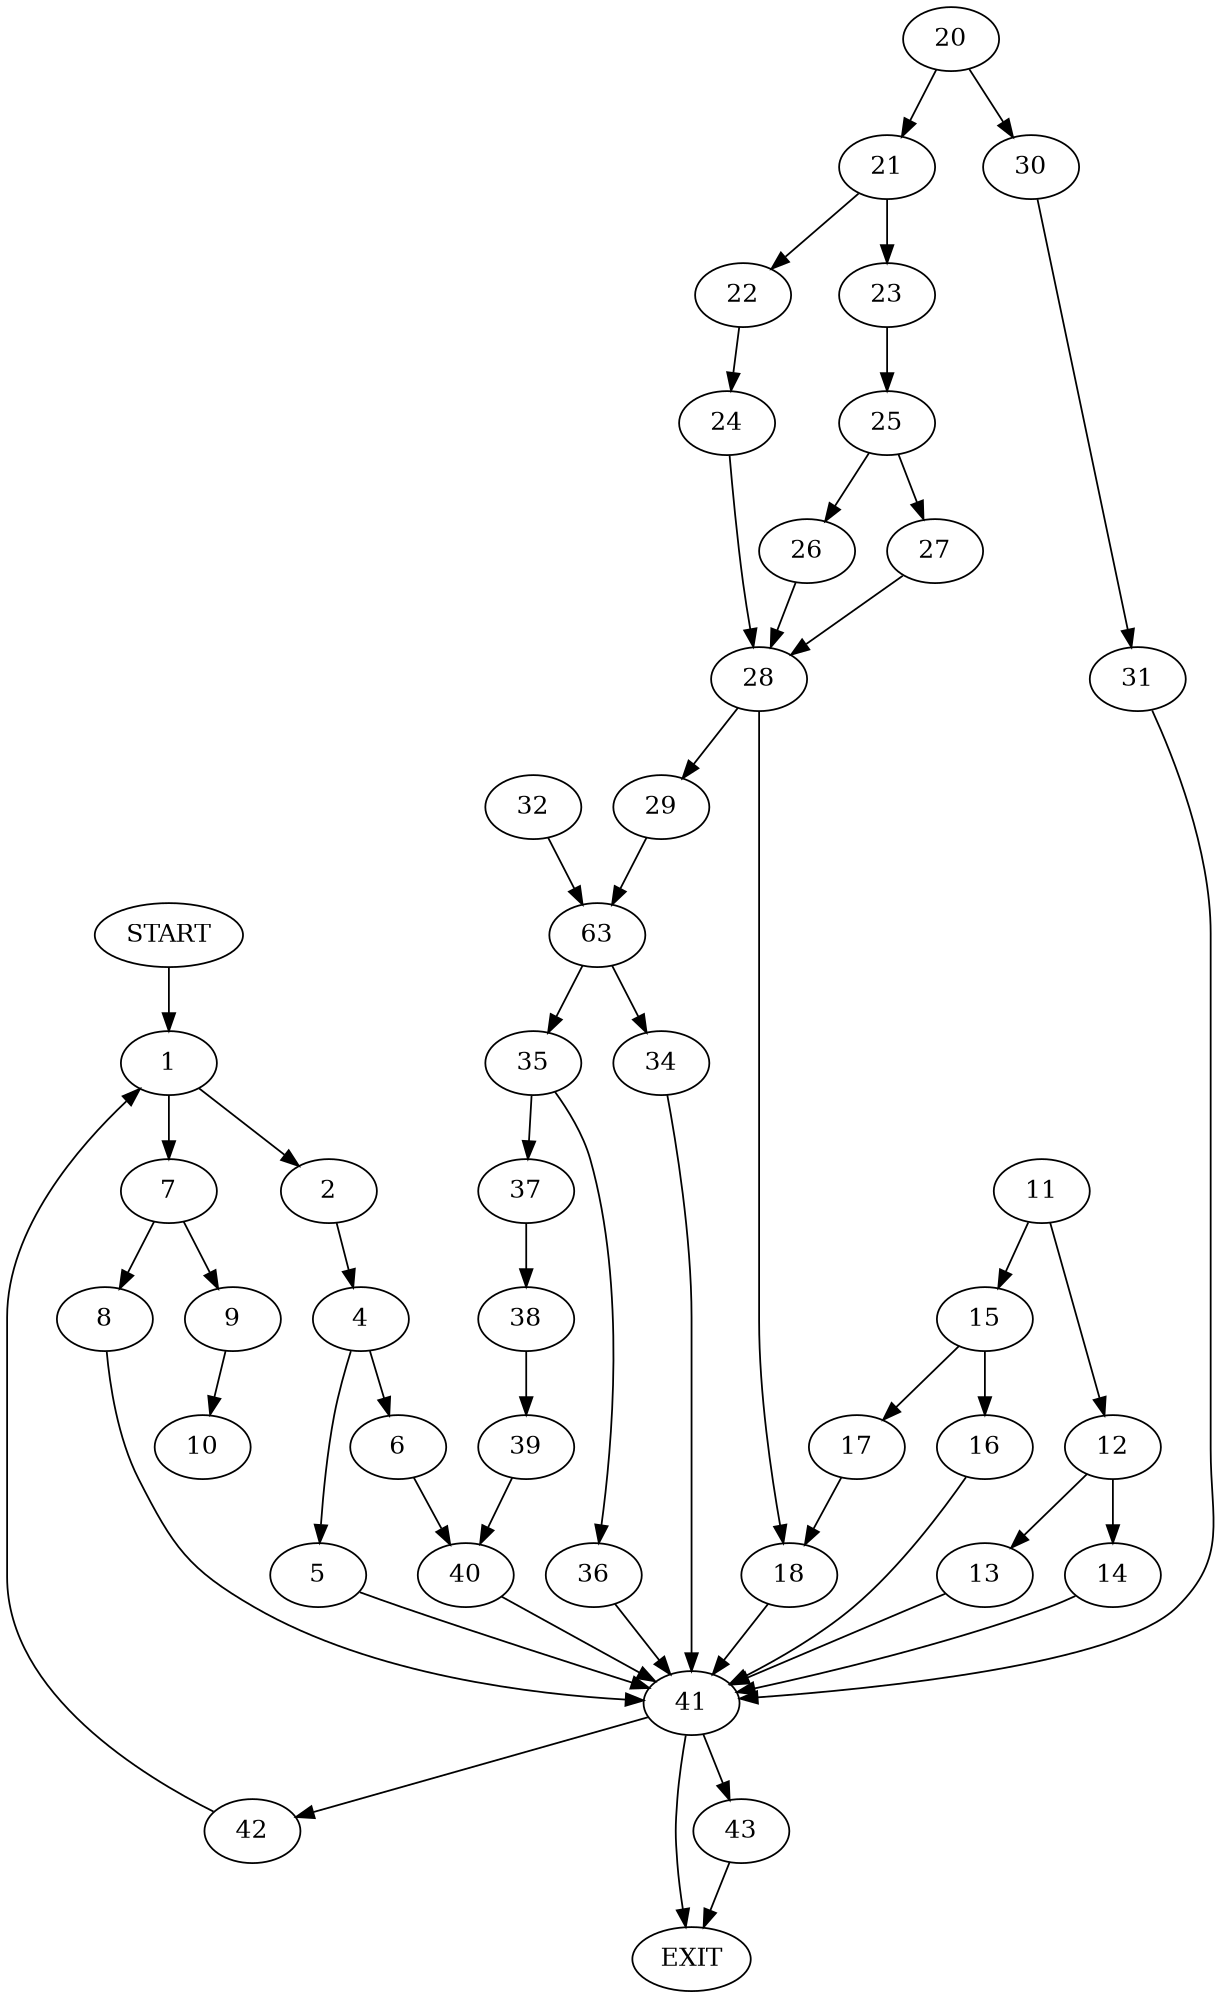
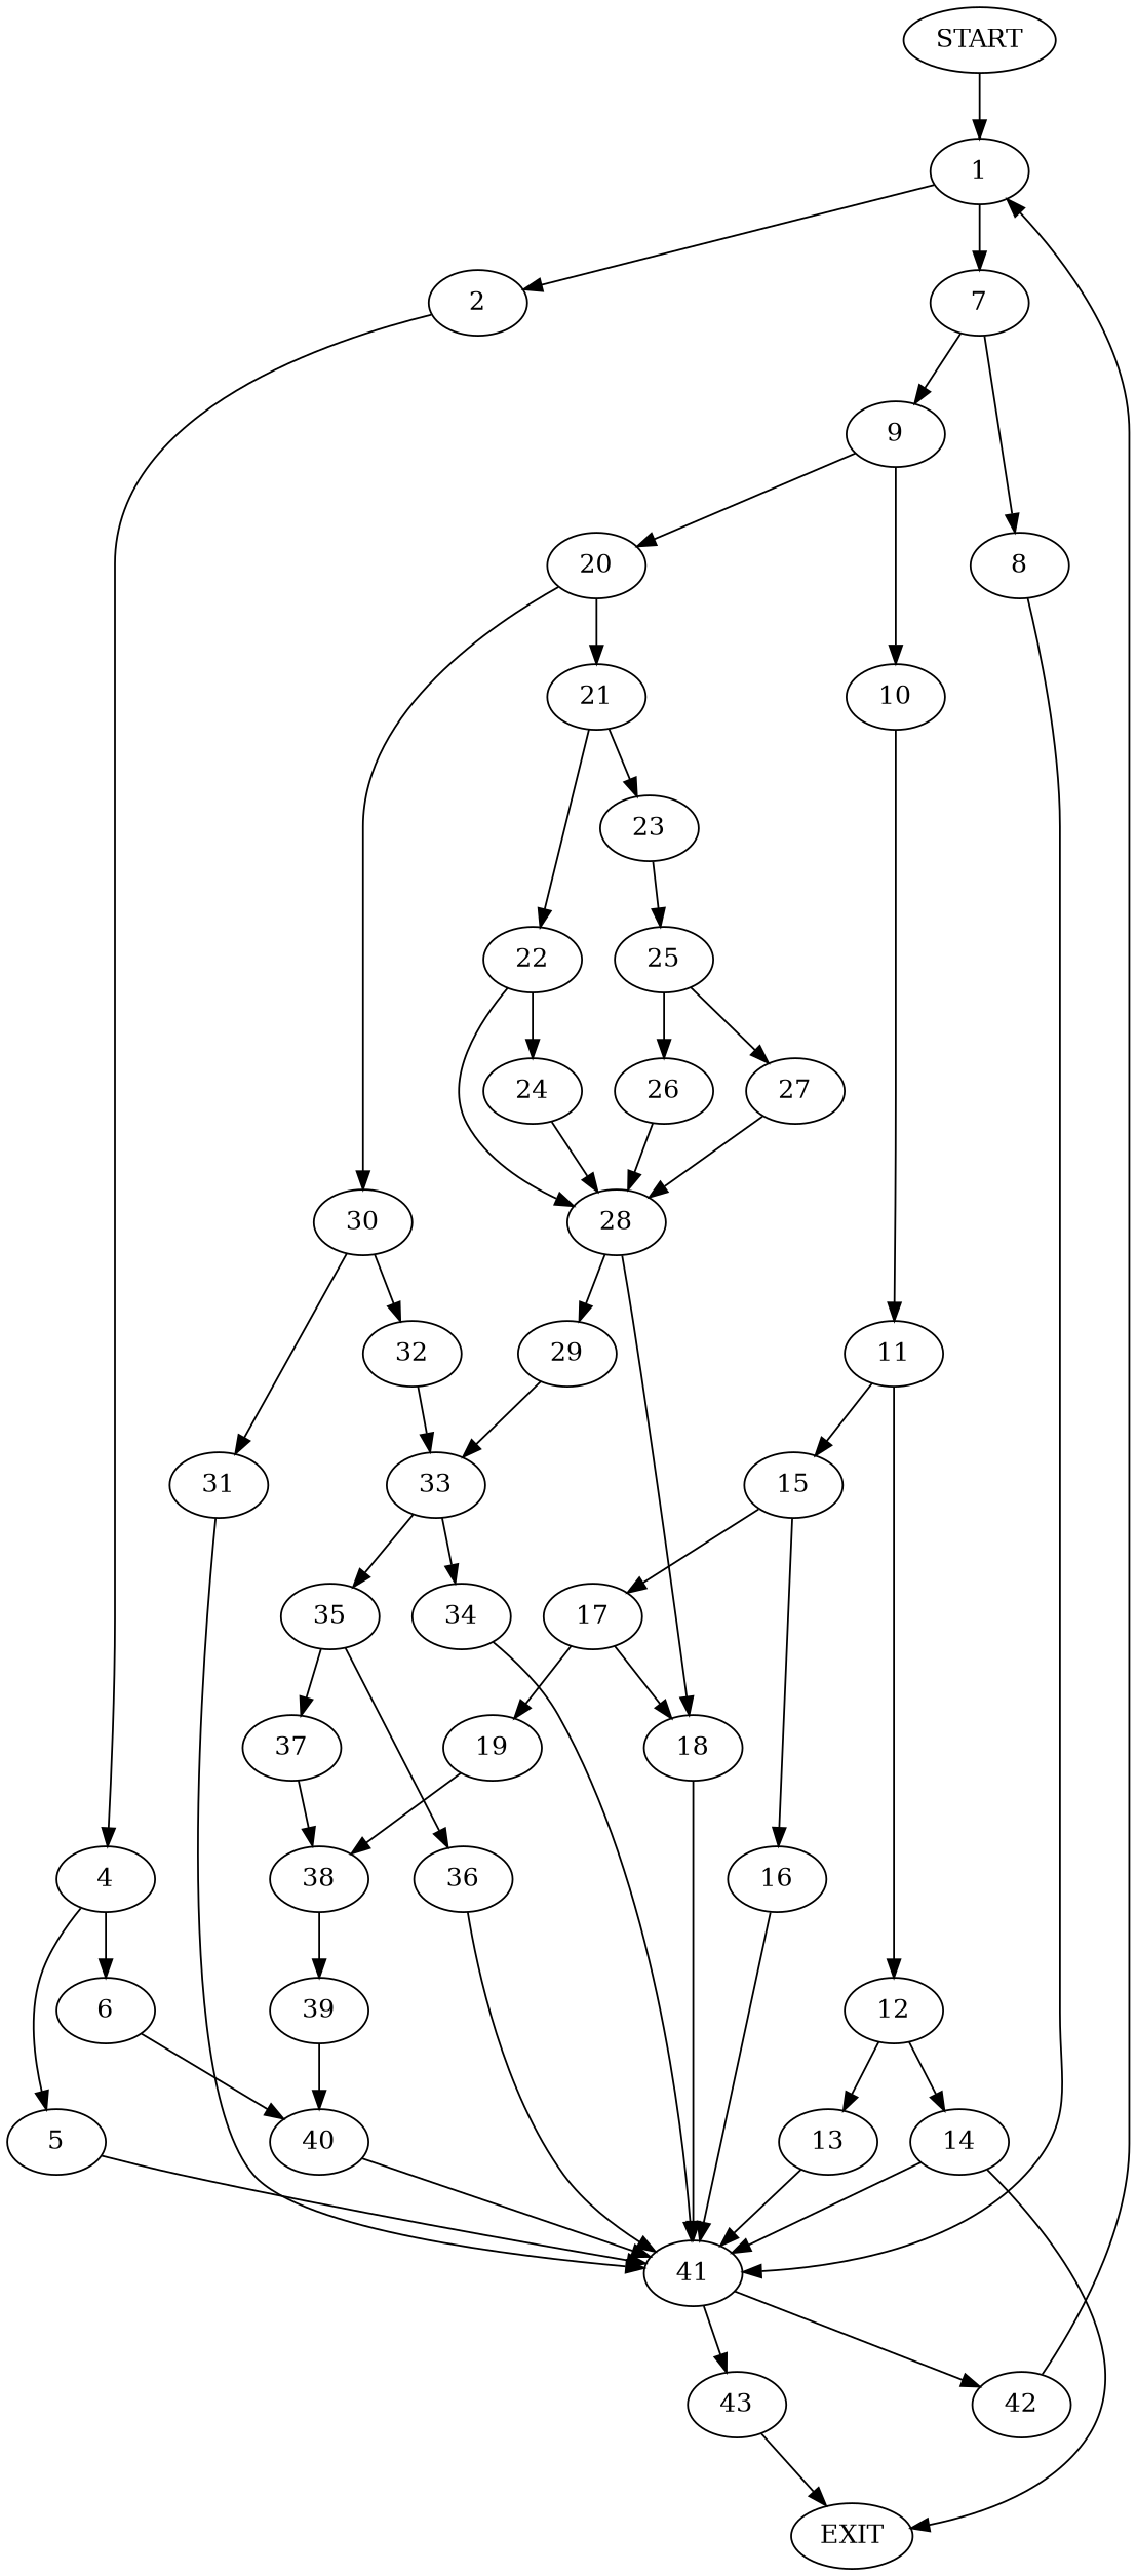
  digraph {
    n1 [label=START]
    1
    2
    7
    4
    8
    9
    5
    6
    41
    42
    43
    n13 [label=EXIT]
    40
    10
    20
    11
    21
    30
    15
    12
    16
    17
    13
    14
    18
+   19
    38
    39
    22
    23
    31
    32
    28
    24
    25
    29
    26
    27
-   33 [label=63]
+   33
    34
    35
    36
    37
    n1 -> 1
    1 -> 2
    1 -> 7
    2 -> 4
    7 -> 8
    7 -> 9
    4 -> 5
    4 -> 6
    8 -> 41
    9 -> 10
+   9 -> 20
    5 -> 41
    6 -> 40
    41 -> 42
    41 -> 43 [tailport=s2]
-   41 -> n13
+   14 -> n13
    42 -> 1
    43 -> n13
    40 -> 41
+   10 -> 11
    20 -> 21
    20 -> 30
    11 -> 15
    11 -> 12
    21 -> 22
    21 -> 23
    30 -> 31
+   30 -> 32
    15 -> 16
    15 -> 17
    12 -> 13
    12 -> 14
    16 -> 41
    17 -> 18
+   17 -> 19
    13 -> 41
    14 -> 41
    18 -> 41
+   19 -> 38
    38 -> 39
    39 -> 40
+   22 -> 28
    22 -> 24
    23 -> 25
    31 -> 41
    32 -> 33
    28 -> 18
    28 -> 29
    24 -> 28
    25 -> 26
    25 -> 27
    29 -> 33
    26 -> 28
    27 -> 28
    33 -> 34
    33 -> 35
    34 -> 41
    35 -> 36
    35 -> 37
    36 -> 41
    37 -> 38
  }
